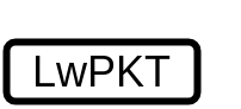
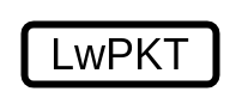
  <mxCell id="0" />
  <mxCell id="1" parent="0" />
- <mxCell id="2" value="LwPKT" style="rounded=1;whiteSpace=wrap;html=1;strokeWidth=6;fontSize=36;shadow=0;" vertex="1" parent="1"><mxGeometry x="5" y="35" width="160" height="50" as="geometry" /></mxCell>
+ <mxCell id="2" value="LwPKT" style="rounded=1;whiteSpace=wrap;html=1;strokeWidth=6;fontSize=36;shadow=0;" vertex="1" parent="1"><mxGeometry x="20" y="20" width="160" height="50" as="geometry" /></mxCell>
